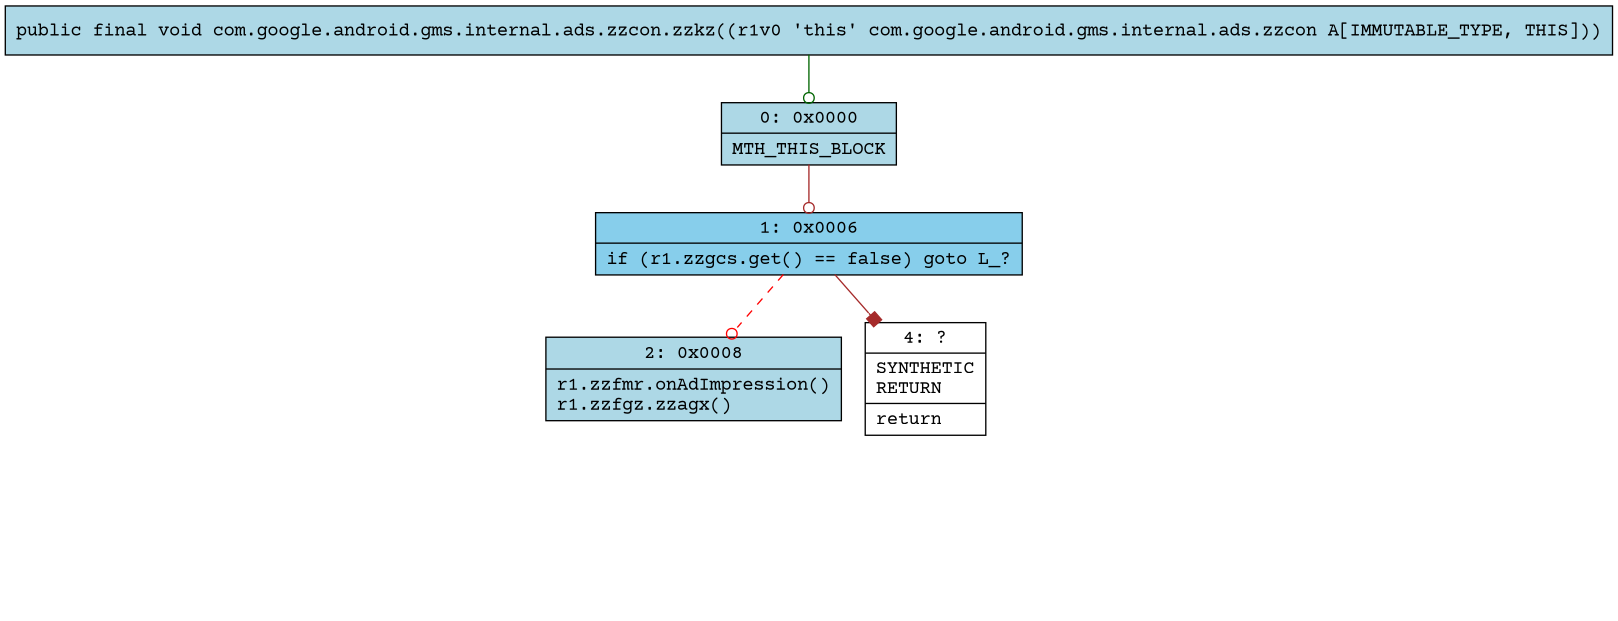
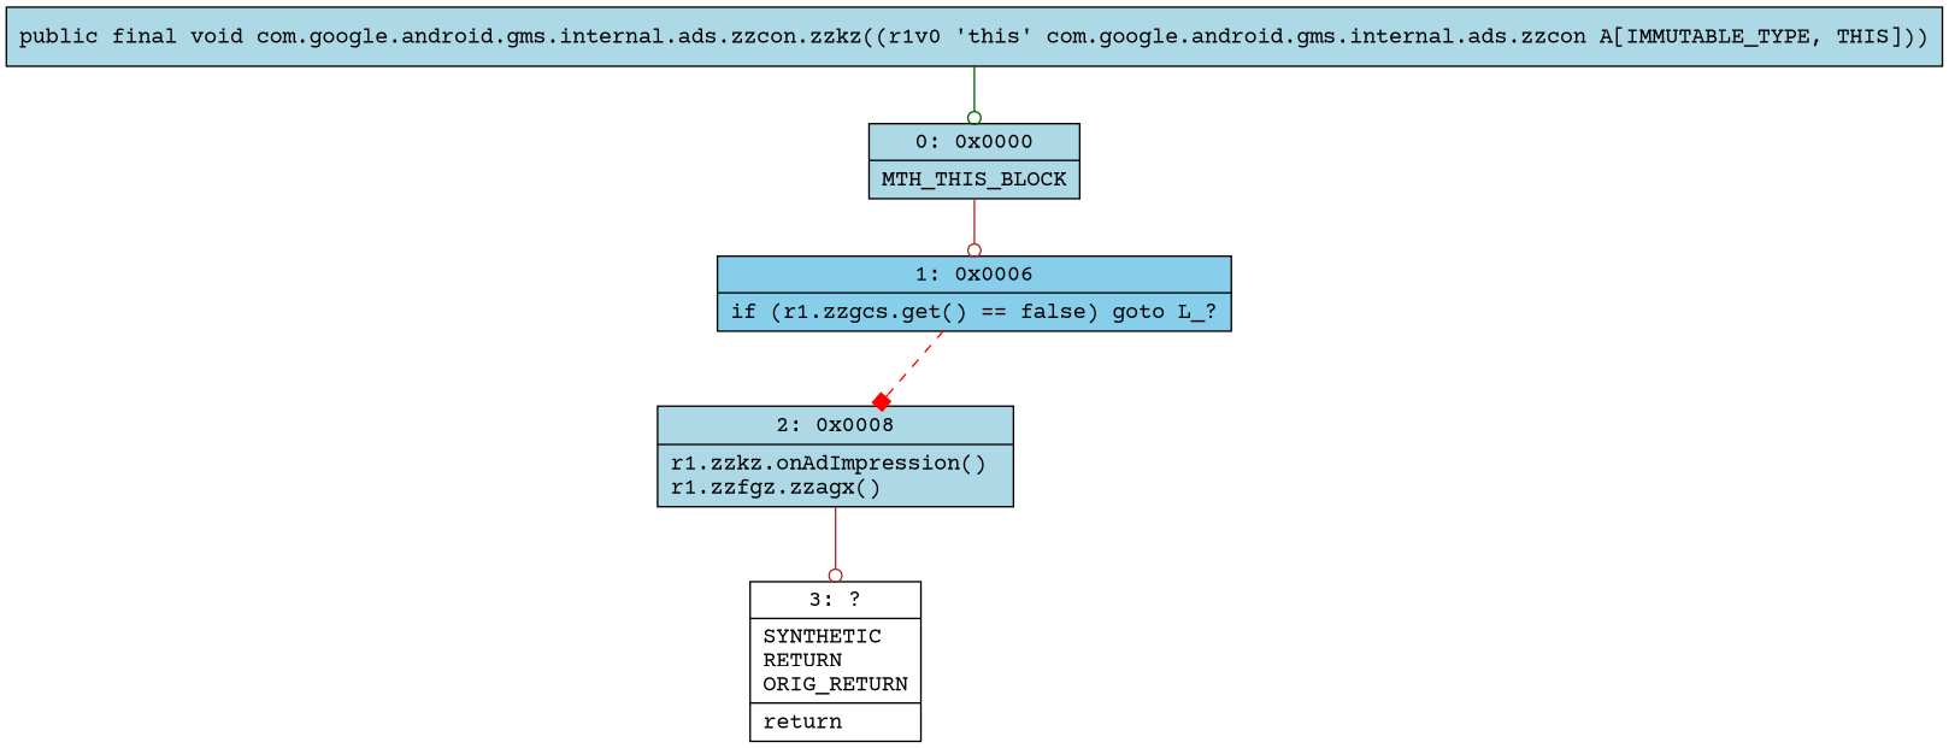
  digraph {
    fontname="Courier Prime"
    node [fillcolor=lightblue fontname="Courier Prime" shape=record style=filled]
    edge [arrowhead=odot color=brown fontname="Courier Prime"]
    n1 [label="{0\:\ 0x0000|MTH_THIS_BLOCK\l}"]
    n2 [fillcolor=skyblue label="{1\:\ 0x0006|if (r1.zzgcs.get() == false) goto L_?\l}"]
-   n3 [label="{2\:\ 0x0008|r1.zzfmr.onAdImpression()\lr1.zzfgz.zzagx()\l}"]
-   n4 [fillcolor=white label="{4\:\ ?|SYNTHETIC\lRETURN\l|return\l}"]
+   n3 [label="{2\:\ 0x0008|r1.zzkz.onAdImpression()\lr1.zzfgz.zzagx()\l}"]
+   n5 [fillcolor=white label="{3\:\ ?|SYNTHETIC\lRETURN\lORIG_RETURN\l|return\l}"]
    n6 [label="{public final void com.google.android.gms.internal.ads.zzcon.zzkz((r1v0 'this' com.google.android.gms.internal.ads.zzcon A[IMMUTABLE_TYPE, THIS])) }"]
    n1 -> n2
-   n2 -> n3 [color=red style=dashed]
-   n2 -> n4 [arrowhead=box]
+   n2 -> n3 [arrowhead=box color=red style=dashed]
+   n3 -> n5
    n6 -> n1 [color=darkgreen]
  }
